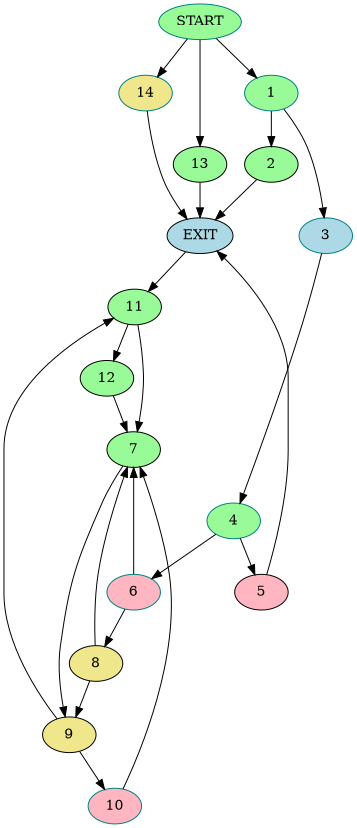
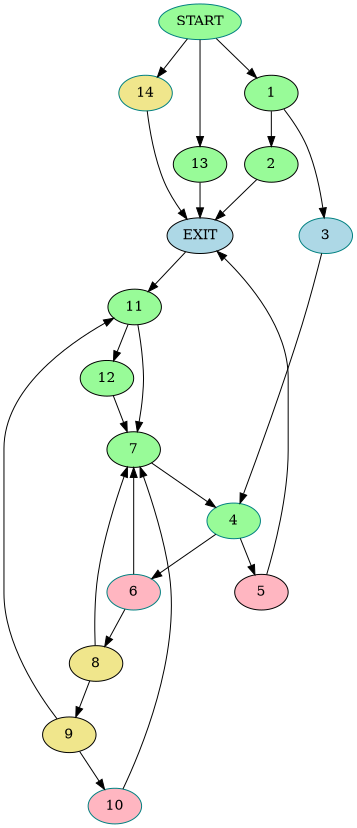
  digraph {
    node [color=black fillcolor=palegreen style=filled]
    n1 [color=teal label=START]
-   1 [color=teal]
+   1
    13
    14 [color=teal fillcolor=khaki]
    2
    3 [color=teal fillcolor=lightblue]
    n7 [fillcolor=lightblue label=EXIT]
    11
    4 [color=teal]
    5 [fillcolor=lightpink]
    6 [color=teal fillcolor=lightpink]
    7
    8 [fillcolor=khaki]
    9 [fillcolor=khaki]
    10 [color=teal fillcolor=lightpink]
    12
    n1 -> 1
    n1 -> 13
    n1 -> 14
    1 -> 2
    1 -> 3
    13 -> n7
    14 -> n7
    2 -> n7
    3 -> 4
    n7 -> 11
    11 -> 7
    11 -> 12
    4 -> 5
    4 -> 6
    5 -> n7
    6 -> 7
    6 -> 8
-   7 -> 9
+   7 -> 4
    8 -> 7
    8 -> 9
    9 -> 11
    9 -> 10
    10 -> 7
    12 -> 7
  }
